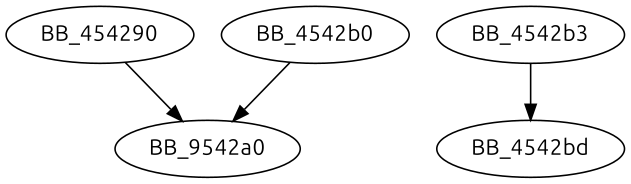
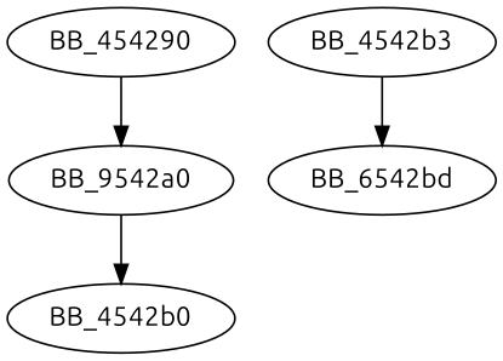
  digraph {
    fontname=Ubuntu
    node [fontname=Ubuntu]
    edge [fontname=Ubuntu]
    n1 [label=BB_9542a0]
    BB_454290
    BB_4542b0
    BB_4542b3
-   BB_4542bd
-   BB_4542b0 -> n1
+   BB_4542bd [label=BB_6542bd]
+   n1 -> BB_4542b0
    BB_454290 -> n1
    BB_4542b3 -> BB_4542bd
  }
